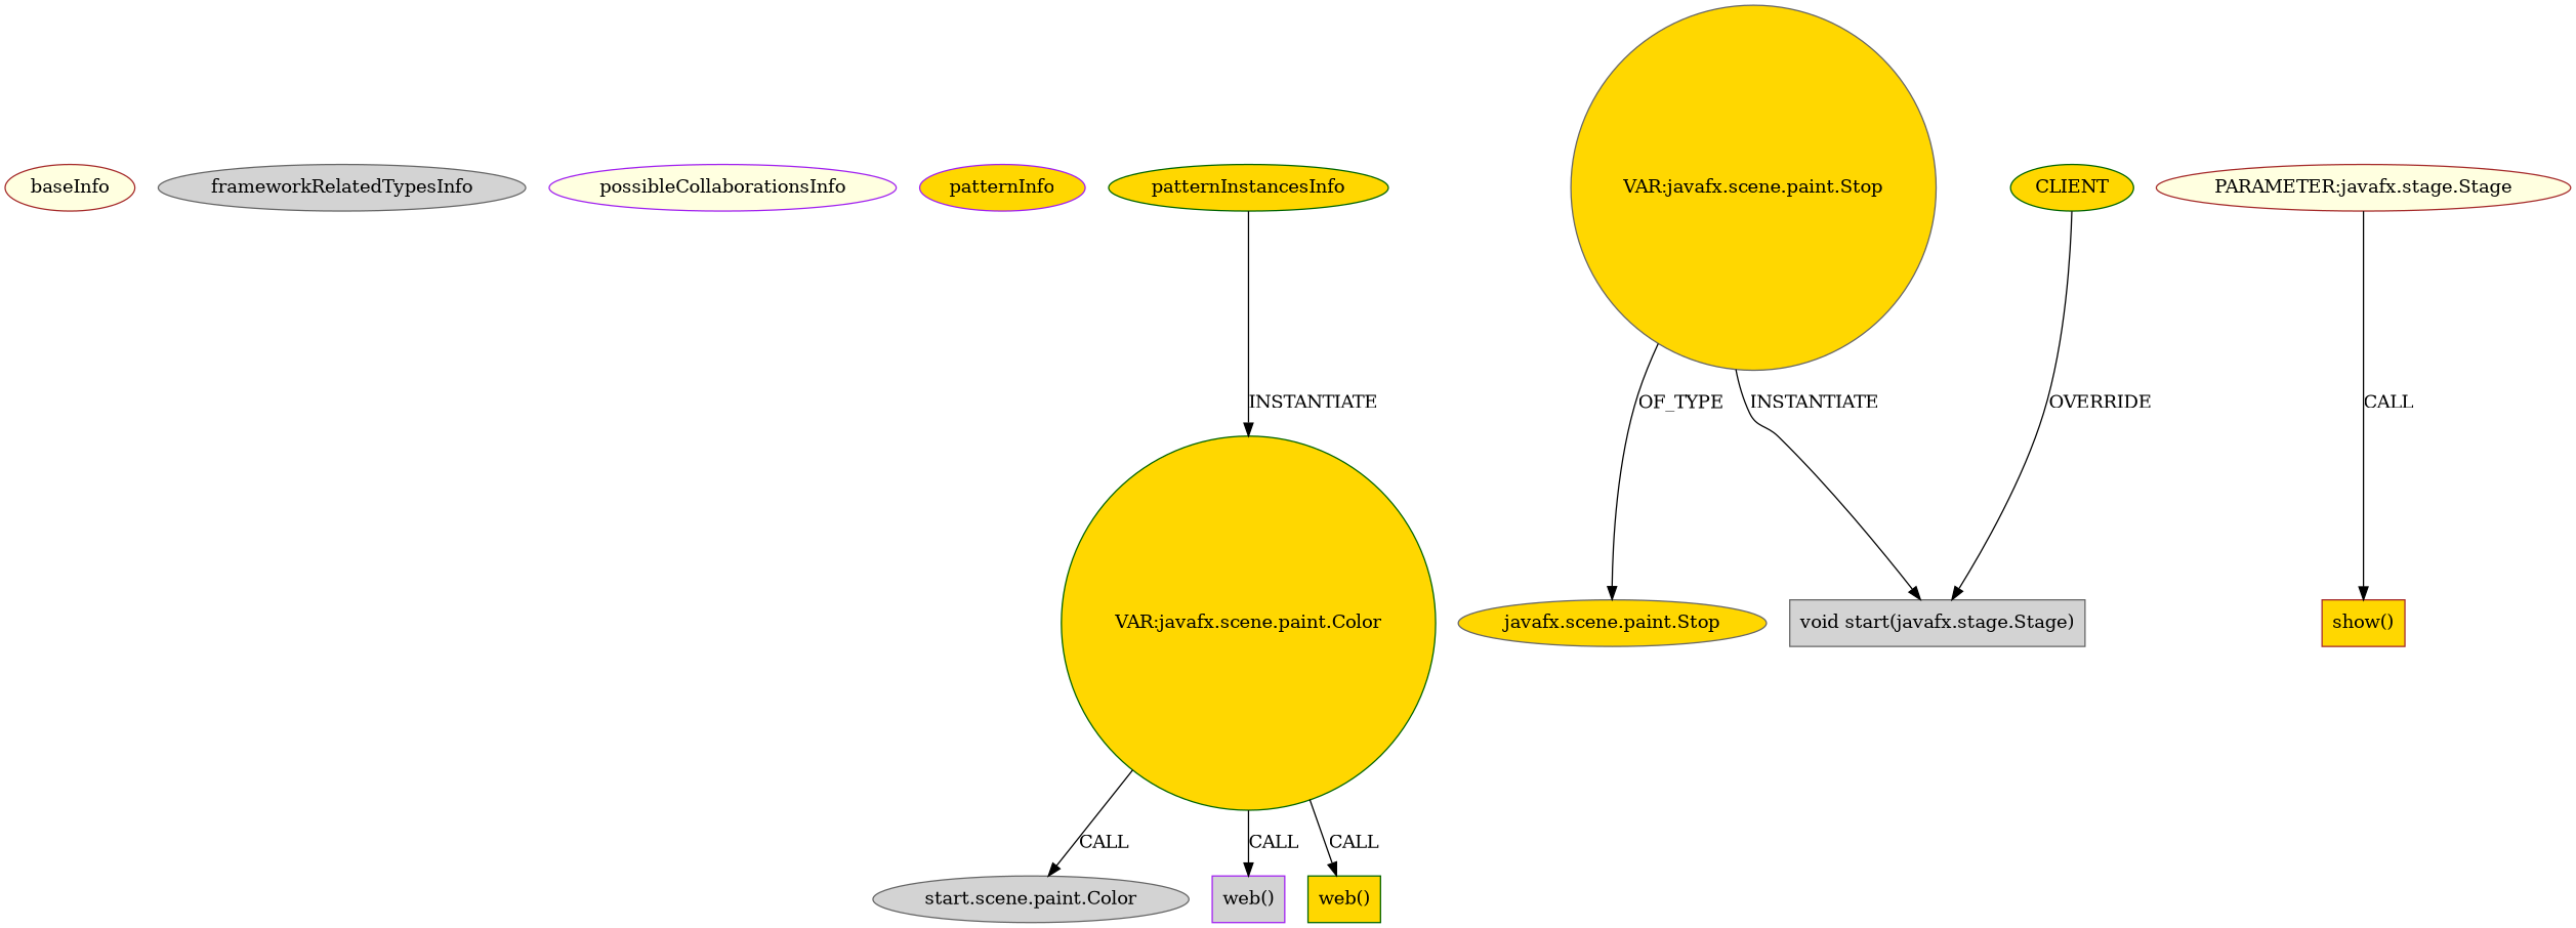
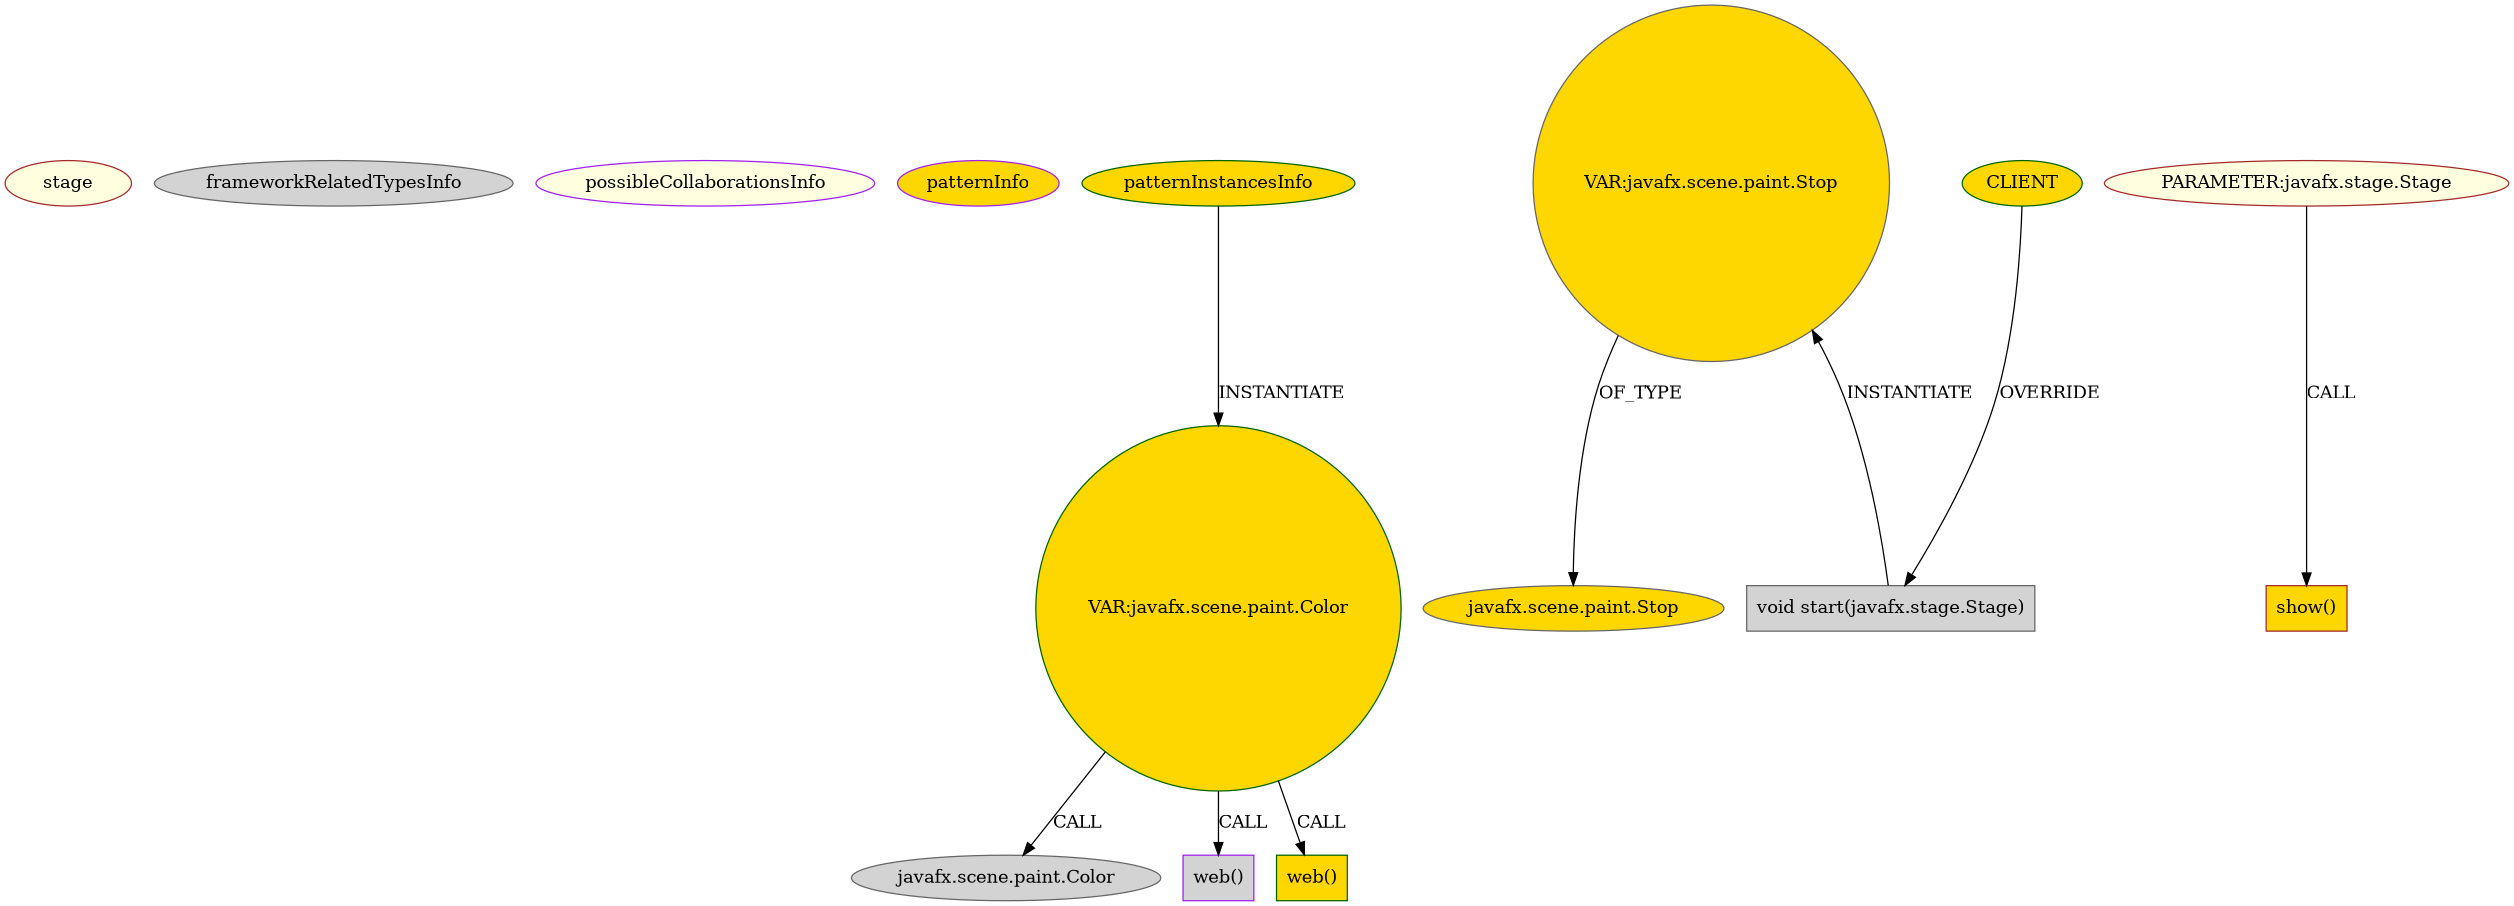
  digraph {
    node [color=gray40 fillcolor=gold style=filled isFrameworkType=false]
-   baseInfo [category=pattern color=brown fillcolor=lightyellow graphId=4134 isAnonymous=false possibleRelation=false isFrameworkType=""]
+   baseInfo [category=pattern color=brown fillcolor=lightyellow graphId=4134 isAnonymous=false possibleRelation=false label=stage isFrameworkType=""]
    frameworkRelatedTypesInfo [fillcolor=lightgrey isFrameworkType=""]
    possibleCollaborationsInfo [color=purple fillcolor=lightyellow isFrameworkType=""]
    patternInfo [color=purple frequency=4.0 patternRootClient=0 isFrameworkType=""]
    patternInstancesInfo [0="ChrisWongAtCUHK-JavaFX~/ChrisWongAtCUHK-JavaFX/JavaFX-master/ColorfulCircles/src/colorfulcircles/ColorfulCircles.java~ColorfulCircles~225" 1="santi-gonzalez-javafx-tutos~/santi-gonzalez-javafx-tutos/javafx-tutos-master/JavaFXColorfulCircles/src/cat/santi/javafx/tuto4/ColorfulCircles.java~ColorfulCircles~4092" 2="soonzsoonz-QuickFoot~/soonzsoonz-QuickFoot/QuickFoot-master/src/application/AudioConfigMain.java~AudioConfigMain~4245" 3="emag-javafx-practice~/emag-javafx-practice/javafx-practice-master/animation/src/main/java/org/emamotor/javafx/animation/ColorfulCircles.java~ColorfulCircles~2619" color=darkgreen isFrameworkType=""]
    n6 [color=darkgreen label="VAR:javafx.scene.paint.Color" shape=circle vertexType=VARIABLE_EXPRESION]
    n7 [label="javafx.scene.paint.Stop" vertexType=FRAMEWORK_CLASS_TYPE]
    n8 [label="VAR:javafx.scene.paint.Stop" shape=circle vertexType=VARIABLE_EXPRESION]
    n9 [fillcolor=lightgrey label="void start(javafx.stage.Stage)" shape=box vertexType=OVERRIDING_METHOD_DECLARATION]
    n10 [color=brown fillcolor=lightyellow label="PARAMETER:javafx.stage.Stage" vertexType=PARAMETER_DECLARATION]
    n11 [color=brown label="show()" shape=box vertexType=INSIDE_CALL]
-   n12 [fillcolor=lightgrey label="start.scene.paint.Color" vertexType=FRAMEWORK_CLASS_TYPE]
+   n12 [fillcolor=lightgrey label="javafx.scene.paint.Color" vertexType=FRAMEWORK_CLASS_TYPE]
    n13 [color=purple fillcolor=lightgrey label="web()" shape=box vertexType=INSIDE_CALL]
    n14 [color=darkgreen label="web()" shape=box vertexType=INSIDE_CALL]
    n15 [color=darkgreen label=CLIENT vertexType=ROOT_CLIENT_CLASS_DECLARATION]
    patternInstancesInfo -> n6 [label=INSTANTIATE]
    n6 -> n12 [label=CALL]
    n6 -> n13 [label=CALL]
    n6 -> n14 [label=CALL]
    n8 -> n7 [label=OF_TYPE]
-   n8 -> n9 [label=INSTANTIATE]
+   n9 -> n8 [label=INSTANTIATE]
    n10 -> n11 [label=CALL]
    n15 -> n9 [label=OVERRIDE]
  }
